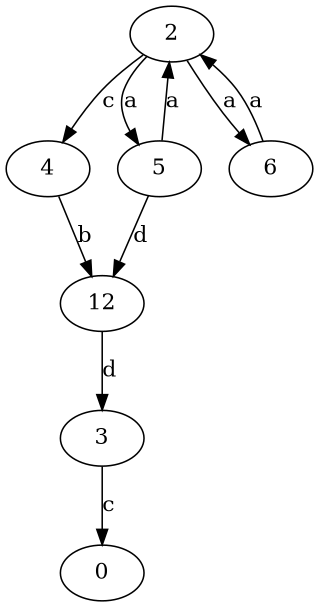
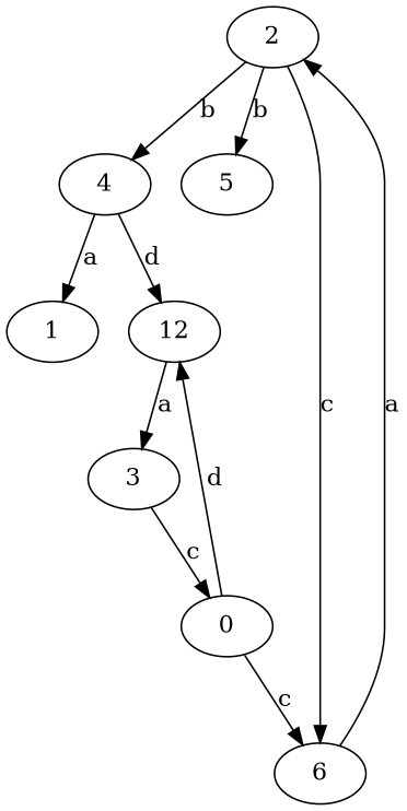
  strict digraph {
    2
    4
    5
    6
+   1
    n6 [label=12]
    3
    0
-   2 -> 4 [label=c]
-   2 -> 5 [label=a]
-   2 -> 6 [label=a]
-   4 -> n6 [label=b]
-   5 -> 2 [label=a]
+   2 -> 4 [label=b]
+   2 -> 5 [label=b]
+   2 -> 6 [label=c]
+   4 -> 1 [label=a]
+   4 -> n6 [label=d]
    6 -> 2 [label=a]
-   n6 -> 3 [label=d]
+   n6 -> 3 [label=a]
    3 -> 0 [label=c]
-   5 -> n6 [label=d]
+   0 -> 6 [label=c]
+   0 -> n6 [label=d]
  }
